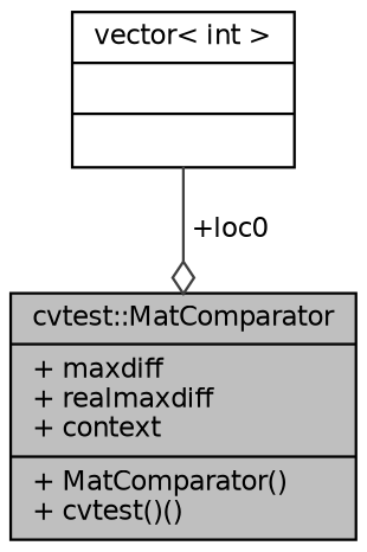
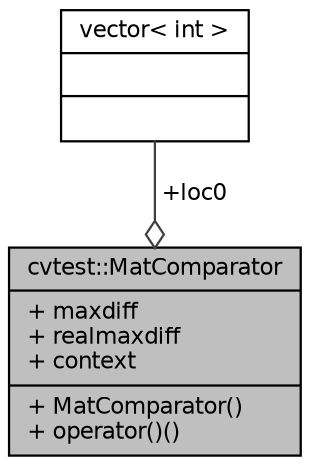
  digraph {
    node [color=black fontname=Helvetica fontsize=10 shape=record style=filled]
-   n1 [fillcolor=grey75 fontcolor=black height=0.2 label="{cvtest::MatComparator\n|+ maxdiff\l+ realmaxdiff\l+ context\l|+ MatComparator()\l+ cvtest()()\l}" width=0.4]
+   n1 [fillcolor=grey75 fontcolor=black height=0.2 label="{cvtest::MatComparator\n|+ maxdiff\l+ realmaxdiff\l+ context\l|+ MatComparator()\l+ operator()()\l}" width=0.4]
    n2 [fillcolor=white height=0.2 label="{vector\< int \>\n||}" width=0.4]
    n2 -> n1 [arrowhead=odiamond color=grey25 fontname=Helvetica fontsize=10 label=" +loc0" labelfontname=Helvetica labelfontsize=10 style=solid]
  }
